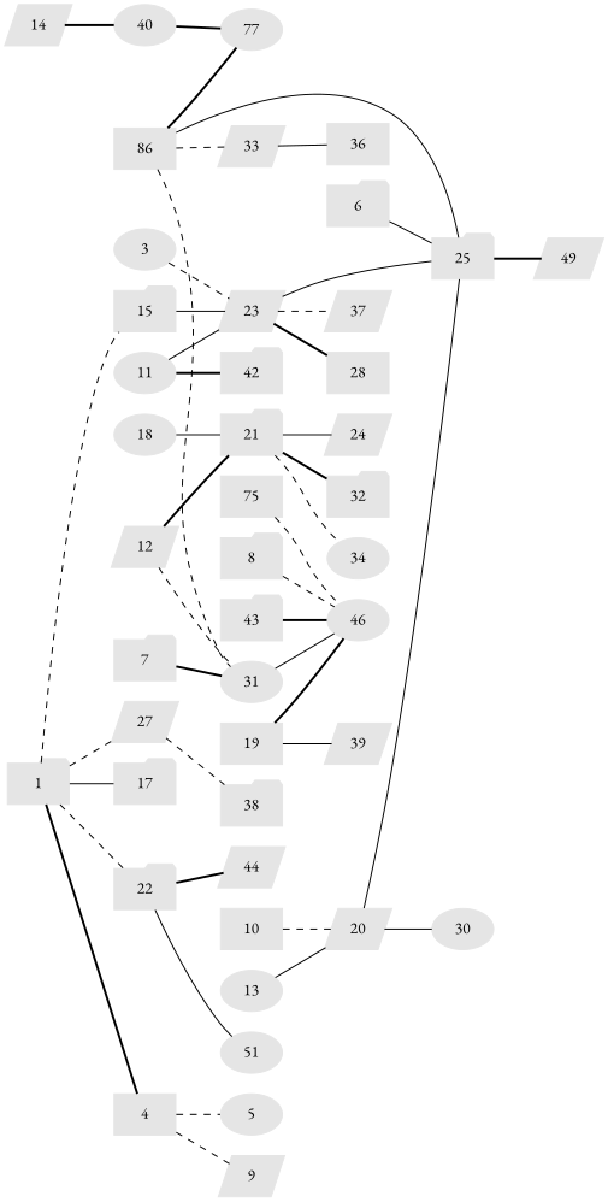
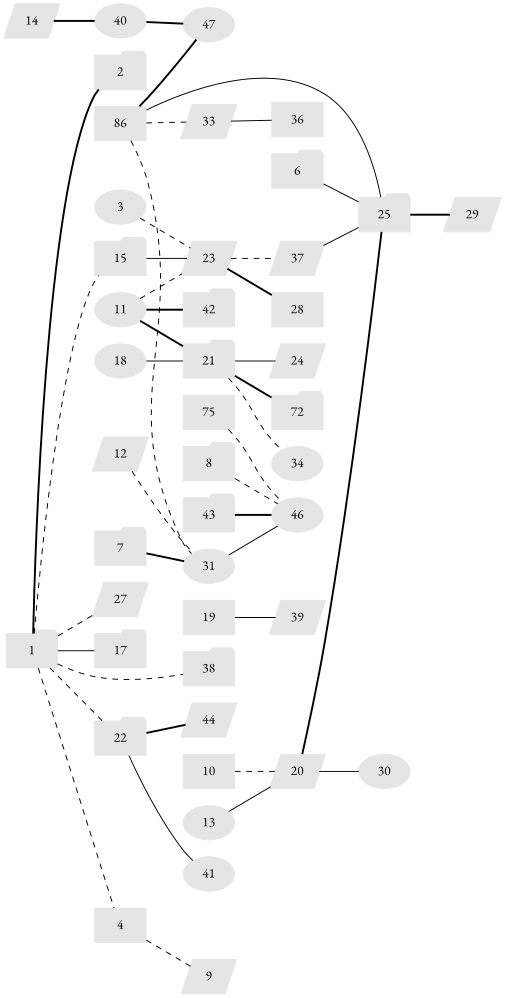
  graph {
    fontname="EB Garamond"
    rankdir=LR
    node [color=gray90 fontname="EB Garamond" shape=folder style=filled]
    edge [fontname="EB Garamond" style=dashed weight=1.0]
    1
+   2
    4 [shape=box]
    15
    17
    22
    27 [shape=parallelogram]
    38
-   5 [shape=ellipse]
    9 [shape=parallelogram]
    23 [shape=parallelogram]
-   41 [shape=ellipse label=51]
+   41 [shape=ellipse]
    44 [shape=parallelogram]
    3 [shape=ellipse]
    25
    28 [shape=box]
    37 [shape=parallelogram]
    6
-   29 [shape=parallelogram label=49]
+   29 [shape=parallelogram]
    31 [shape=ellipse]
    7
    46 [shape=ellipse]
    8
    10 [shape=box]
    20 [shape=parallelogram]
    30 [shape=ellipse]
    11 [shape=ellipse]
    21
    42
    24 [shape=parallelogram]
-   32
+   32 [label=72]
    34 [shape=ellipse]
    12 [shape=parallelogram]
    13 [shape=ellipse]
    14 [shape=parallelogram]
    40 [shape=ellipse]
-   47 [shape=ellipse label=77]
+   47 [shape=ellipse]
    n38 [label=86 shape=box]
    33 [shape=parallelogram]
    36 [shape=box]
    18 [shape=ellipse]
    19 [shape=box]
    39 [shape=parallelogram]
    43
    n45 [label=75 shape=box]
-   1 -- 4 [style=bold]
+   1 -- 2 [style=bold]
+   1 -- 4
    1 -- 15
    1 -- 17 [style=solid]
    1 -- 22
    1 -- 27
-   27 -- 38
-   4 -- 5
+   1 -- 38
    4 -- 9
    15 -- 23 [style=solid]
    22 -- 41 [style=solid]
    22 -- 44 [style=bold]
-   23 -- 25 [style=solid]
+   37 -- 25 [style=solid]
    23 -- 28 [style=bold]
    23 -- 37
    3 -- 23
    25 -- 29 [style=bold]
    6 -- 25 [style=solid]
    31 -- 46 [style=solid]
    7 -- 31 [style=bold]
    8 -- 46
    10 -- 20
-   20 -- 25 [style=solid]
+   20 -- 25 [style=bold]
    20 -- 30 [style=solid]
-   11 -- 23 [style=solid]
-   12 -- 21 [style=bold]
+   11 -- 23
+   11 -- 21 [style=bold]
    11 -- 42 [style=bold]
    21 -- 24 [style=solid]
    21 -- 32 [style=bold]
    21 -- 34
    12 -- 31
    13 -- 20 [style=solid]
    14 -- 40 [style=bold]
    40 -- 47 [style=bold]
    n38 -- 25 [style=solid]
    n38 -- 31
    n38 -- 47 [style=bold]
    n38 -- 33
    33 -- 36 [style=solid]
    18 -- 21 [style=solid]
-   19 -- 46 [style=bold]
    19 -- 39 [style=solid]
    43 -- 46 [style=bold]
    n45 -- 46
  }
